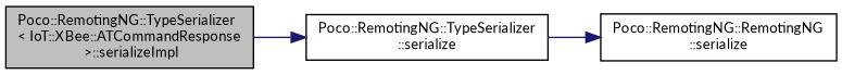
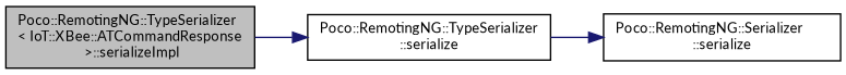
  digraph {
    rankdir=LR
    fontname=Lato
    node [color=black fillcolor=white fontname=Lato fontsize=10 shape=record style=filled]
    edge [color=midnightblue fontname=Lato fontsize=10 labelfontname=Helvetica labelfontsize=10 style=solid]
    n1 [fillcolor=grey75 fontcolor=black height=0.2 label="Poco::RemotingNG::TypeSerializer\l\< IoT::XBee::ATCommandResponse\l \>::serializeImpl" width=0.4]
    n2 [height=0.2 label="Poco::RemotingNG::TypeSerializer\l::serialize" width=0.4]
-   n3 [height=0.2 label="Poco::RemotingNG::RemotingNG\l::serialize" width=0.4]
+   n3 [height=0.2 label="Poco::RemotingNG::Serializer\l::serialize" width=0.4]
    n1 -> n2
    n2 -> n3
  }
